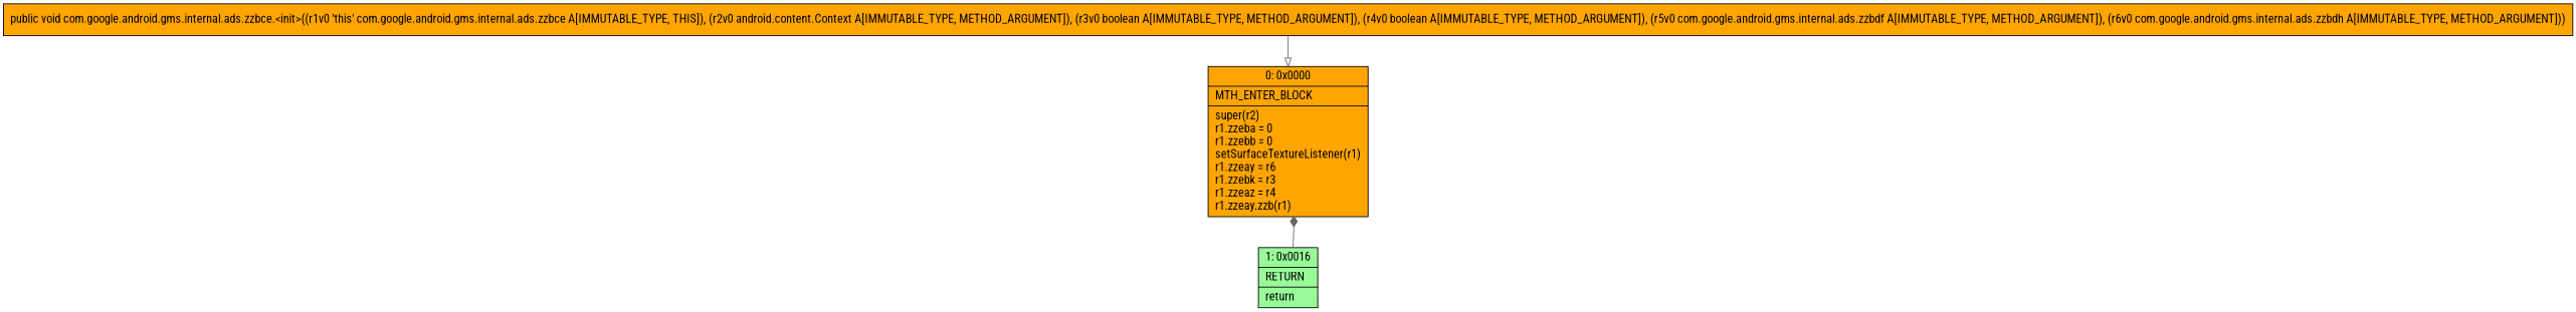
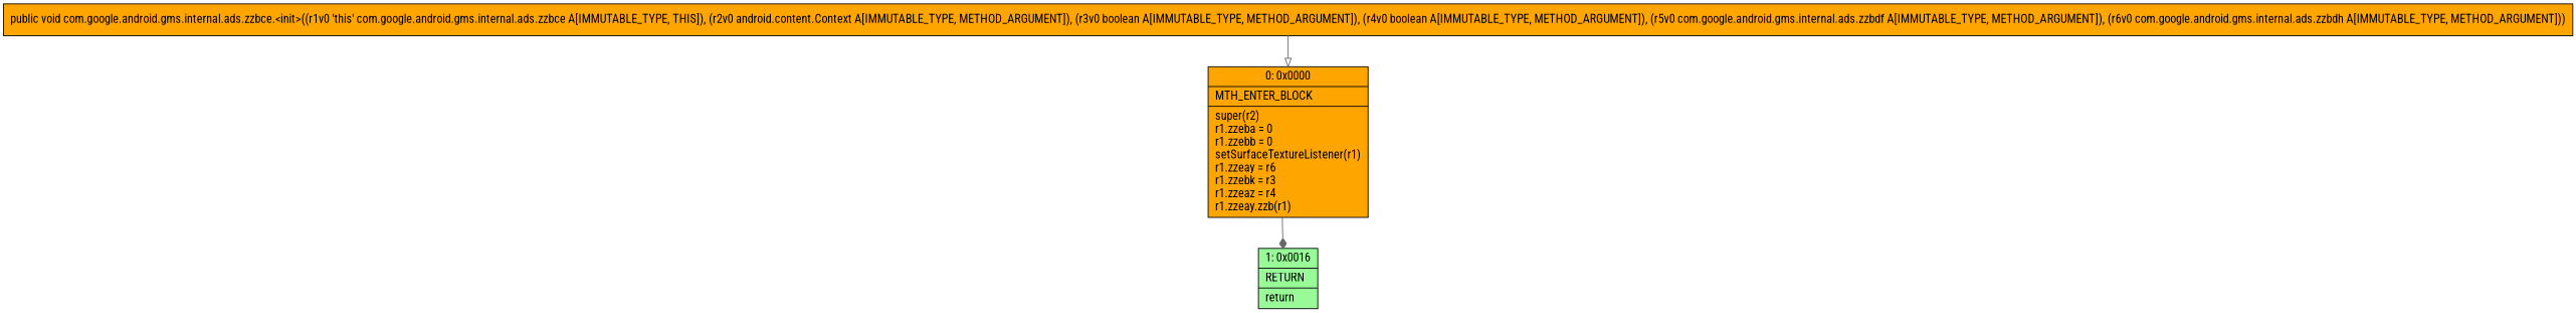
  digraph {
    fontname="Roboto Condensed"
    node [shape=record style=filled fillcolor=orange fontname="Roboto Condensed"]
    edge [color=gray40 fontname="Roboto Condensed"]
    n1 [label="{0\:\ 0x0000|MTH_ENTER_BLOCK\l|super(r2)\lr1.zzeba = 0\lr1.zzebb = 0\lsetSurfaceTextureListener(r1)\lr1.zzeay = r6\lr1.zzebk = r3\lr1.zzeaz = r4\lr1.zzeay.zzb(r1)\l}"]
    n2 [label="{1\:\ 0x0016|RETURN\l|return\l}" fillcolor=palegreen]
    n3 [label="{public void com.google.android.gms.internal.ads.zzbce.\<init\>((r1v0 'this' com.google.android.gms.internal.ads.zzbce A[IMMUTABLE_TYPE, THIS]), (r2v0 android.content.Context A[IMMUTABLE_TYPE, METHOD_ARGUMENT]), (r3v0 boolean A[IMMUTABLE_TYPE, METHOD_ARGUMENT]), (r4v0 boolean A[IMMUTABLE_TYPE, METHOD_ARGUMENT]), (r5v0 com.google.android.gms.internal.ads.zzbdf A[IMMUTABLE_TYPE, METHOD_ARGUMENT]), (r6v0 com.google.android.gms.internal.ads.zzbdh A[IMMUTABLE_TYPE, METHOD_ARGUMENT])) }"]
-   n2 -> n1 [arrowhead=diamond]
+   n1 -> n2 [arrowhead=diamond]
    n3 -> n1 [arrowhead=onormal]
  }
